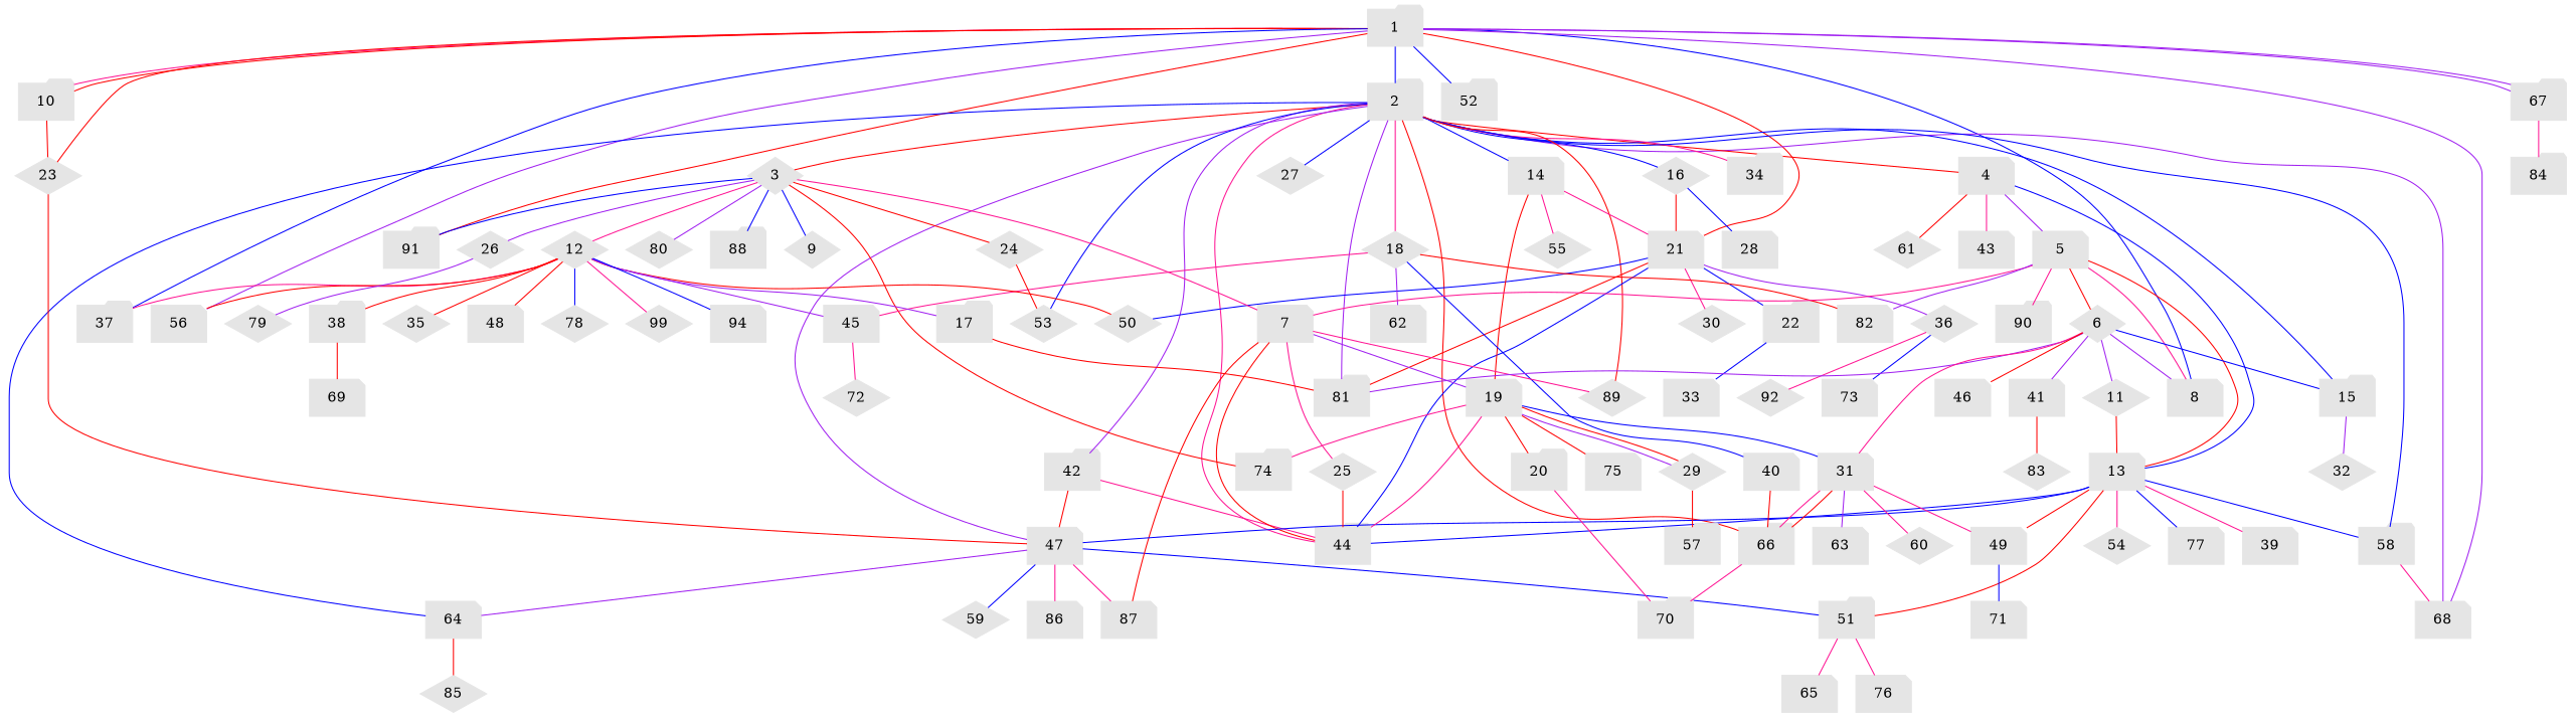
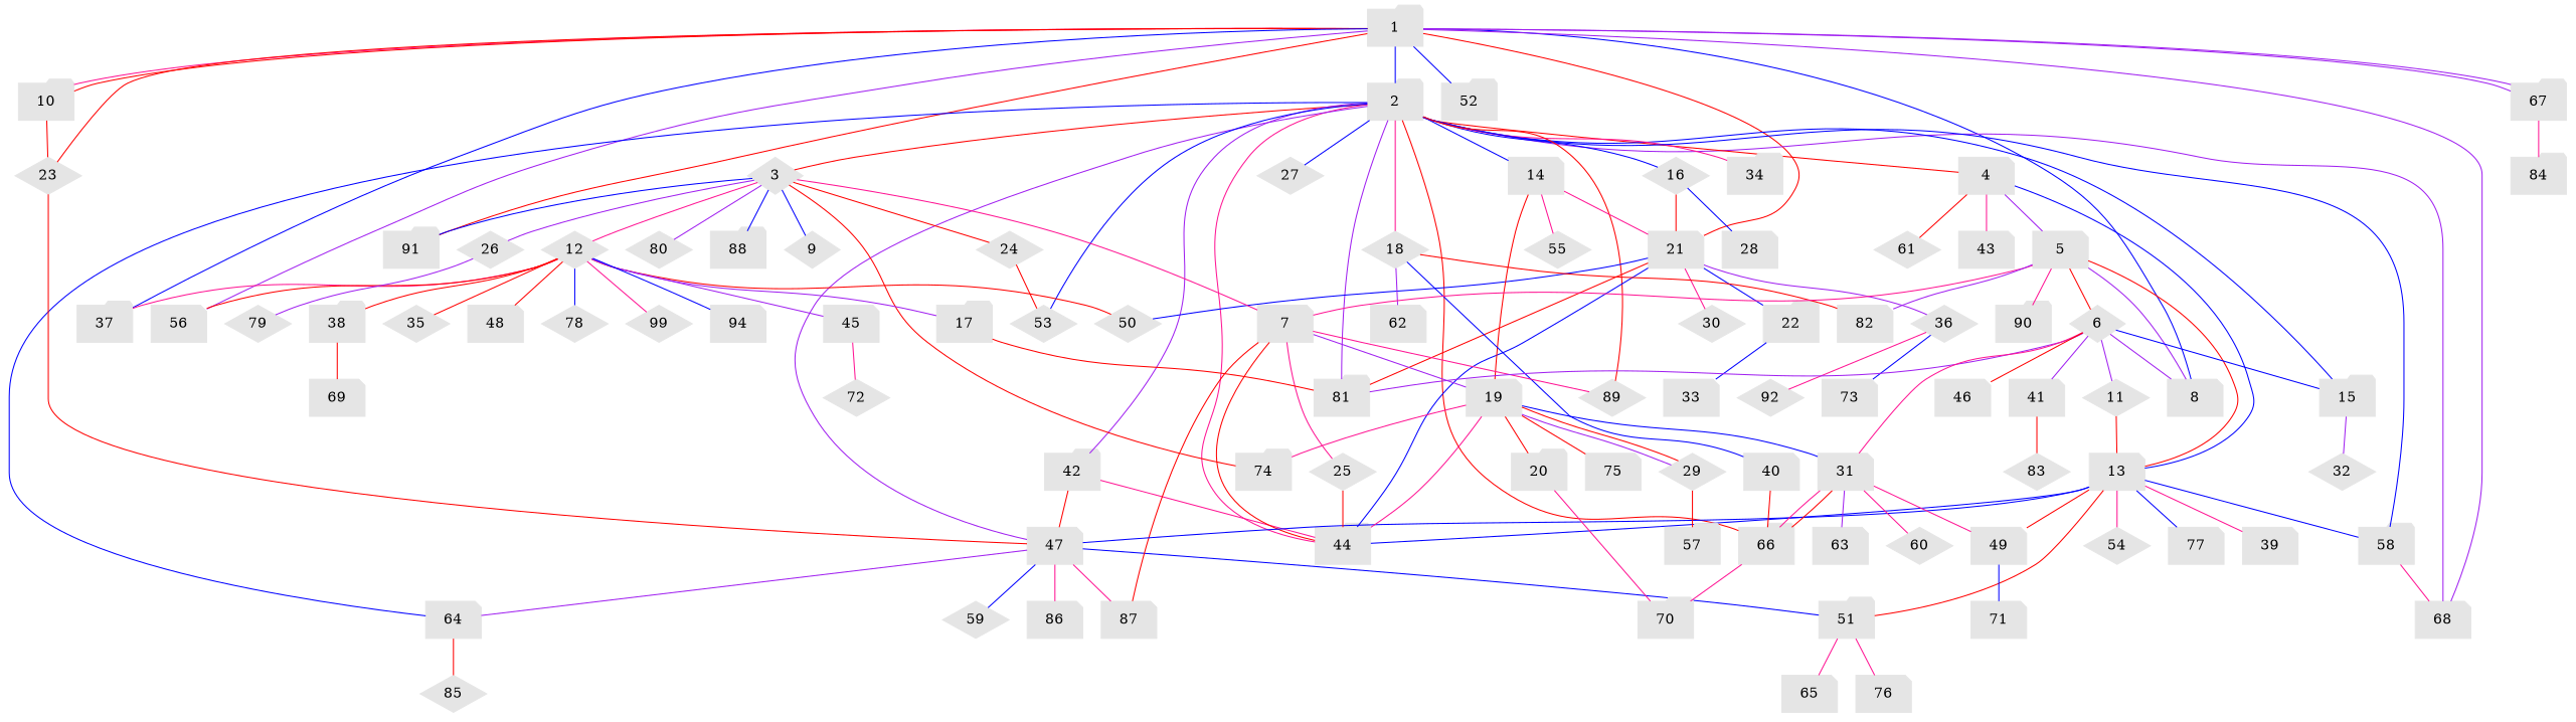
  graph {
    node [color=gray90 shape=note style=filled]
    edge [color=red]
    1 [shape=folder]
    2 [shape=folder]
    8
    10 [shape=folder]
    21
    23 [shape=diamond]
    37 [shape=folder]
    52 [shape=folder]
    56
    67 [shape=folder]
    68
    91 [shape=folder]
    3 [shape=diamond]
    4
    14
    15 [shape=folder]
    16 [shape=diamond]
    18 [shape=diamond]
    27 [shape=diamond]
    34 [shape=folder]
    42 [shape=folder]
    44 [shape=folder]
    47
    53 [shape=diamond]
    58 [shape=folder]
    64
    66 [shape=folder]
    81 [shape=folder]
    89 [shape=diamond]
    50 [shape=diamond]
    22 [shape=folder]
    30 [shape=diamond]
    36 [shape=diamond]
    84 [shape=folder]
    7
    9 [shape=diamond]
    12 [shape=diamond]
    24 [shape=diamond]
    26 [shape=diamond]
    74 [shape=folder]
    80 [shape=diamond]
    88 [shape=folder]
    5
    13
    43
    61 [shape=diamond]
    19
    55 [shape=diamond]
    32 [shape=diamond]
    28
    82
    45
    40
    62
    87
    51 [shape=folder]
    59 [shape=diamond]
    86
    85 [shape=diamond]
    70 [shape=folder]
    25 [shape=diamond]
    17 [shape=folder]
    35 [shape=diamond]
    38 [shape=folder]
    48
    78 [shape=diamond]
    n67 [label=99 shape=diamond]
    94
    79 [shape=diamond]
    6 [shape=diamond]
    90 [shape=folder]
    39
    49
    54 [shape=diamond]
    77
    11 [shape=diamond]
    31
    41
    46
    60 [shape=diamond]
    63
    83 [shape=diamond]
    20 [shape=folder]
    29 [shape=diamond]
    75
    69
    72 [shape=diamond]
    71
    65
    76
    57 [shape=folder]
    33
    73
    92 [shape=diamond]
    1 -- 2 [color=blue]
    1 -- 8 [color=blue]
    1 -- 10 [color=deeppink]
    1 -- 10
    1 -- 21
    1 -- 23
    1 -- 37 [color=blue]
    1 -- 52 [color=blue]
    1 -- 56 [color=purple]
    1 -- 67 [color=purple]
    1 -- 67 [color=purple]
    1 -- 68 [color=purple]
    1 -- 91
    2 -- 68 [color=purple]
    2 -- 3
    2 -- 4
    2 -- 14 [color=blue]
    2 -- 15 [color=blue]
    2 -- 16 [color=blue]
    2 -- 18 [color=deeppink]
    2 -- 27 [color=blue]
    2 -- 34 [color=deeppink]
    2 -- 42 [color=purple]
    2 -- 44 [color=deeppink]
    2 -- 47 [color=purple]
    2 -- 53 [color=blue]
    2 -- 58 [color=blue]
    2 -- 64 [color=blue]
    2 -- 66
    2 -- 81 [color=purple]
    2 -- 89
    10 -- 23
    21 -- 44 [color=blue]
    21 -- 81
    21 -- 50 [color=blue]
    21 -- 22 [color=blue]
    21 -- 30 [color=deeppink]
    21 -- 36 [color=purple]
    23 -- 47
    67 -- 84 [color=deeppink]
    3 -- 91 [color=blue]
    3 -- 7 [color=deeppink]
    3 -- 9 [color=blue]
    3 -- 12 [color=deeppink]
    3 -- 24
    3 -- 26 [color=purple]
    3 -- 74
    3 -- 80 [color=purple]
    3 -- 88 [color=blue]
    4 -- 5 [color=purple]
    4 -- 13 [color=blue]
    4 -- 43 [color=deeppink]
    4 -- 61
    14 -- 21 [color=deeppink]
    14 -- 19
    14 -- 55 [color=deeppink]
    15 -- 32 [color=purple]
    16 -- 21
    16 -- 28 [color=blue]
    18 -- 82
-   18 -- 45 [color=deeppink]
    18 -- 40 [color=blue]
    18 -- 62 [color=purple]
    42 -- 44 [color=deeppink]
    42 -- 47
    47 -- 64 [color=purple]
    47 -- 87 [color=deeppink]
    47 -- 51 [color=blue]
    47 -- 59 [color=blue]
    47 -- 86 [color=deeppink]
    58 -- 68 [color=deeppink]
    64 -- 85
    66 -- 70 [color=deeppink]
    22 -- 33 [color=blue]
    36 -- 73 [color=blue]
    36 -- 92 [color=deeppink]
    7 -- 44
    7 -- 89 [color=deeppink]
    7 -- 19 [color=purple]
    7 -- 87
    7 -- 25 [color=deeppink]
    12 -- 37 [color=deeppink]
    12 -- 56
    12 -- 50
    12 -- 45 [color=purple]
    12 -- 17 [color=purple]
    12 -- 35
    12 -- 38
    12 -- 48
    12 -- 78 [color=blue]
    12 -- n67 [color=deeppink]
    12 -- 94 [color=blue]
    24 -- 53
    26 -- 79 [color=purple]
-   5 -- 8 [color=deeppink]
+   5 -- 8 [color=purple]
    5 -- 7 [color=deeppink]
    5 -- 13
    5 -- 82 [color=purple]
    5 -- 6
    5 -- 90 [color=deeppink]
    13 -- 44 [color=blue]
    13 -- 47 [color=blue]
    13 -- 58 [color=blue]
    13 -- 51
    13 -- 39 [color=deeppink]
    13 -- 49
    13 -- 54 [color=deeppink]
    13 -- 77 [color=blue]
    19 -- 44 [color=deeppink]
    19 -- 74 [color=deeppink]
    19 -- 31 [color=blue]
    19 -- 20
    19 -- 29 [color=purple]
    19 -- 29
    19 -- 75
    45 -- 72 [color=deeppink]
    40 -- 66
    51 -- 65 [color=deeppink]
    51 -- 76 [color=deeppink]
    25 -- 44
    17 -- 81
    38 -- 69
    6 -- 8 [color=purple]
    6 -- 15 [color=blue]
    6 -- 81 [color=purple]
    6 -- 11 [color=purple]
    6 -- 31 [color=deeppink]
    6 -- 41 [color=purple]
    6 -- 46
    49 -- 71 [color=blue]
    11 -- 13
    31 -- 66 [color=deeppink]
    31 -- 66
    31 -- 49 [color=deeppink]
    31 -- 60 [color=deeppink]
    31 -- 63 [color=purple]
    41 -- 83
    20 -- 70 [color=deeppink]
    29 -- 57
  }
